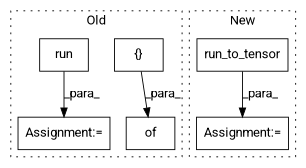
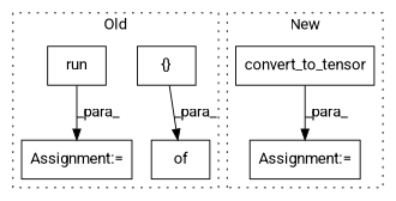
  digraph {
    fontname=Roboto
    node [a=32 fontname=Roboto l=1 shape=box]
    edge [fontname=Roboto]
    n1 [l="3,1" label=of s="4595,4642"]
    n2 [a=7 label="Assignment:=" s=4573]
    n3 [a=4 l="1,1" label="{}" s="3931,3964"]
    n4 [l="4,1" label=run s="4579,4643"]
-   n5 [l="18,1" label=run_to_tensor s="4050,4083"]
+   n5 [l="18,1" label=convert_to_tensor s="4050,4083"]
    n6 [a=7 label="Assignment:=" s=4038]
    subgraph cluster_1 {
      label=Old
      style=dotted
      n1
      n2
      n3
      n4
    }
    subgraph cluster_2 {
      label=New
      style=dotted
      n5
      n6
    }
    n3 -> n1 [label=_para_]
    n4 -> n2 [label=_para_]
    n5 -> n6 [label=_para_]
  }
